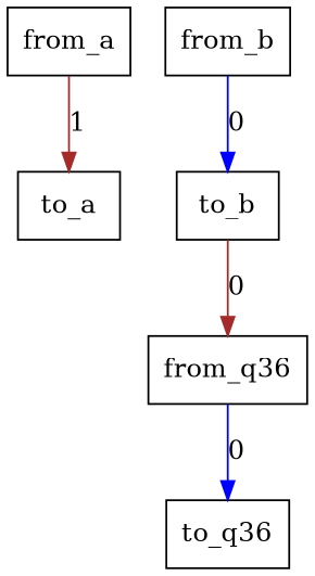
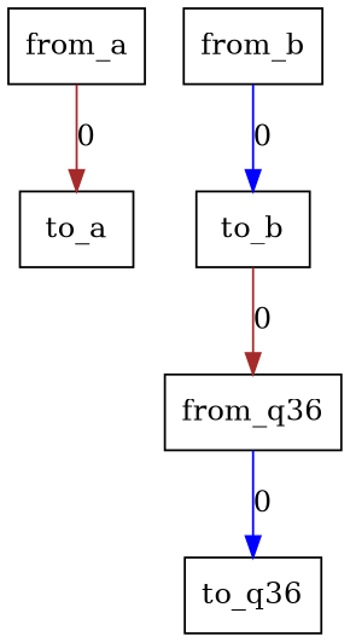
  digraph {
    rankdir=TB
    node [fillcolor=white shape=box style=filled]
    edge [color=brown]
    n1 [label=<from_a>]
    n2 [label=<to_a>]
    n3 [label=<from_b>]
    n4 [label=<to_b>]
    n5 [label=<from_q36>]
    n6 [label=<to_q36>]
-   n1 -> n2 [label=1]
+   n1 -> n2 [label=0]
    n3 -> n4 [color=blue label=0]
    n4 -> n5 [label=0]
    n5 -> n6 [color=blue label=0]
  }
